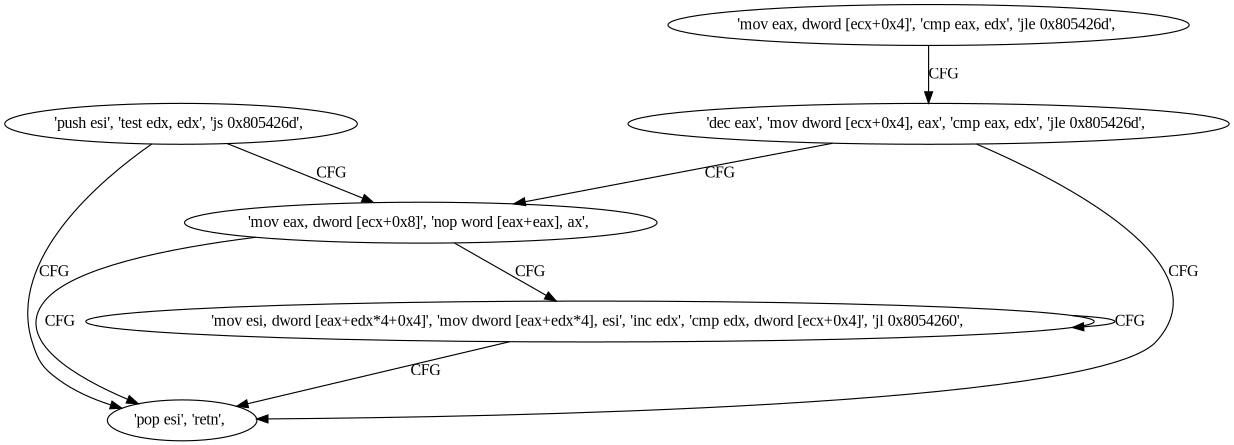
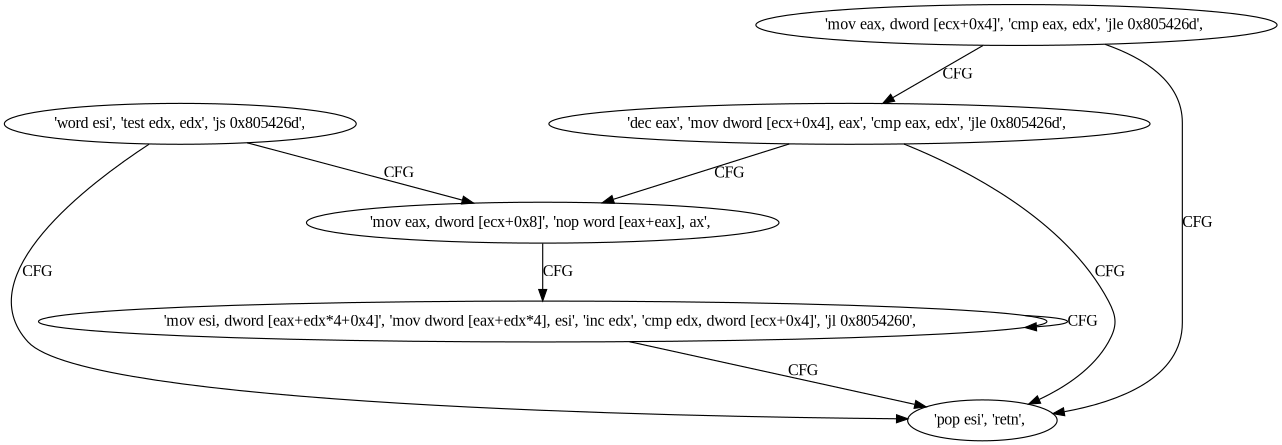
  digraph {
    fontname="Liberation Serif"
    node [fontname="Liberation Serif"]
    edge [fontname="Liberation Serif"]
-   n1 [label="'push esi', 'test edx, edx', 'js 0x805426d', "]
+   n1 [label="'word esi', 'test edx, edx', 'js 0x805426d',"]
    n2 [label="'pop esi', 'retn', "]
    n3 [label="'mov eax, dword [ecx+0x8]', 'nop word [eax+eax], ax', "]
    n4 [label="'mov eax, dword [ecx+0x4]', 'cmp eax, edx', 'jle 0x805426d', "]
    n5 [label="'dec eax', 'mov dword [ecx+0x4], eax', 'cmp eax, edx', 'jle 0x805426d', "]
    n6 [label="'mov esi, dword [eax+edx*4+0x4]', 'mov dword [eax+edx*4], esi', 'inc edx', 'cmp edx, dword [ecx+0x4]', 'jl 0x8054260', "]
    n1 -> n2 [label=CFG]
    n1 -> n3 [label=CFG]
    n3 -> n6 [label=CFG]
-   n3 -> n2 [label=CFG]
+   n4 -> n2 [label=CFG]
    n4 -> n5 [label=CFG]
    n5 -> n2 [label=CFG]
    n5 -> n3 [label=CFG]
    n6 -> n2 [label=CFG]
    n6 -> n6 [label=CFG]
  }
